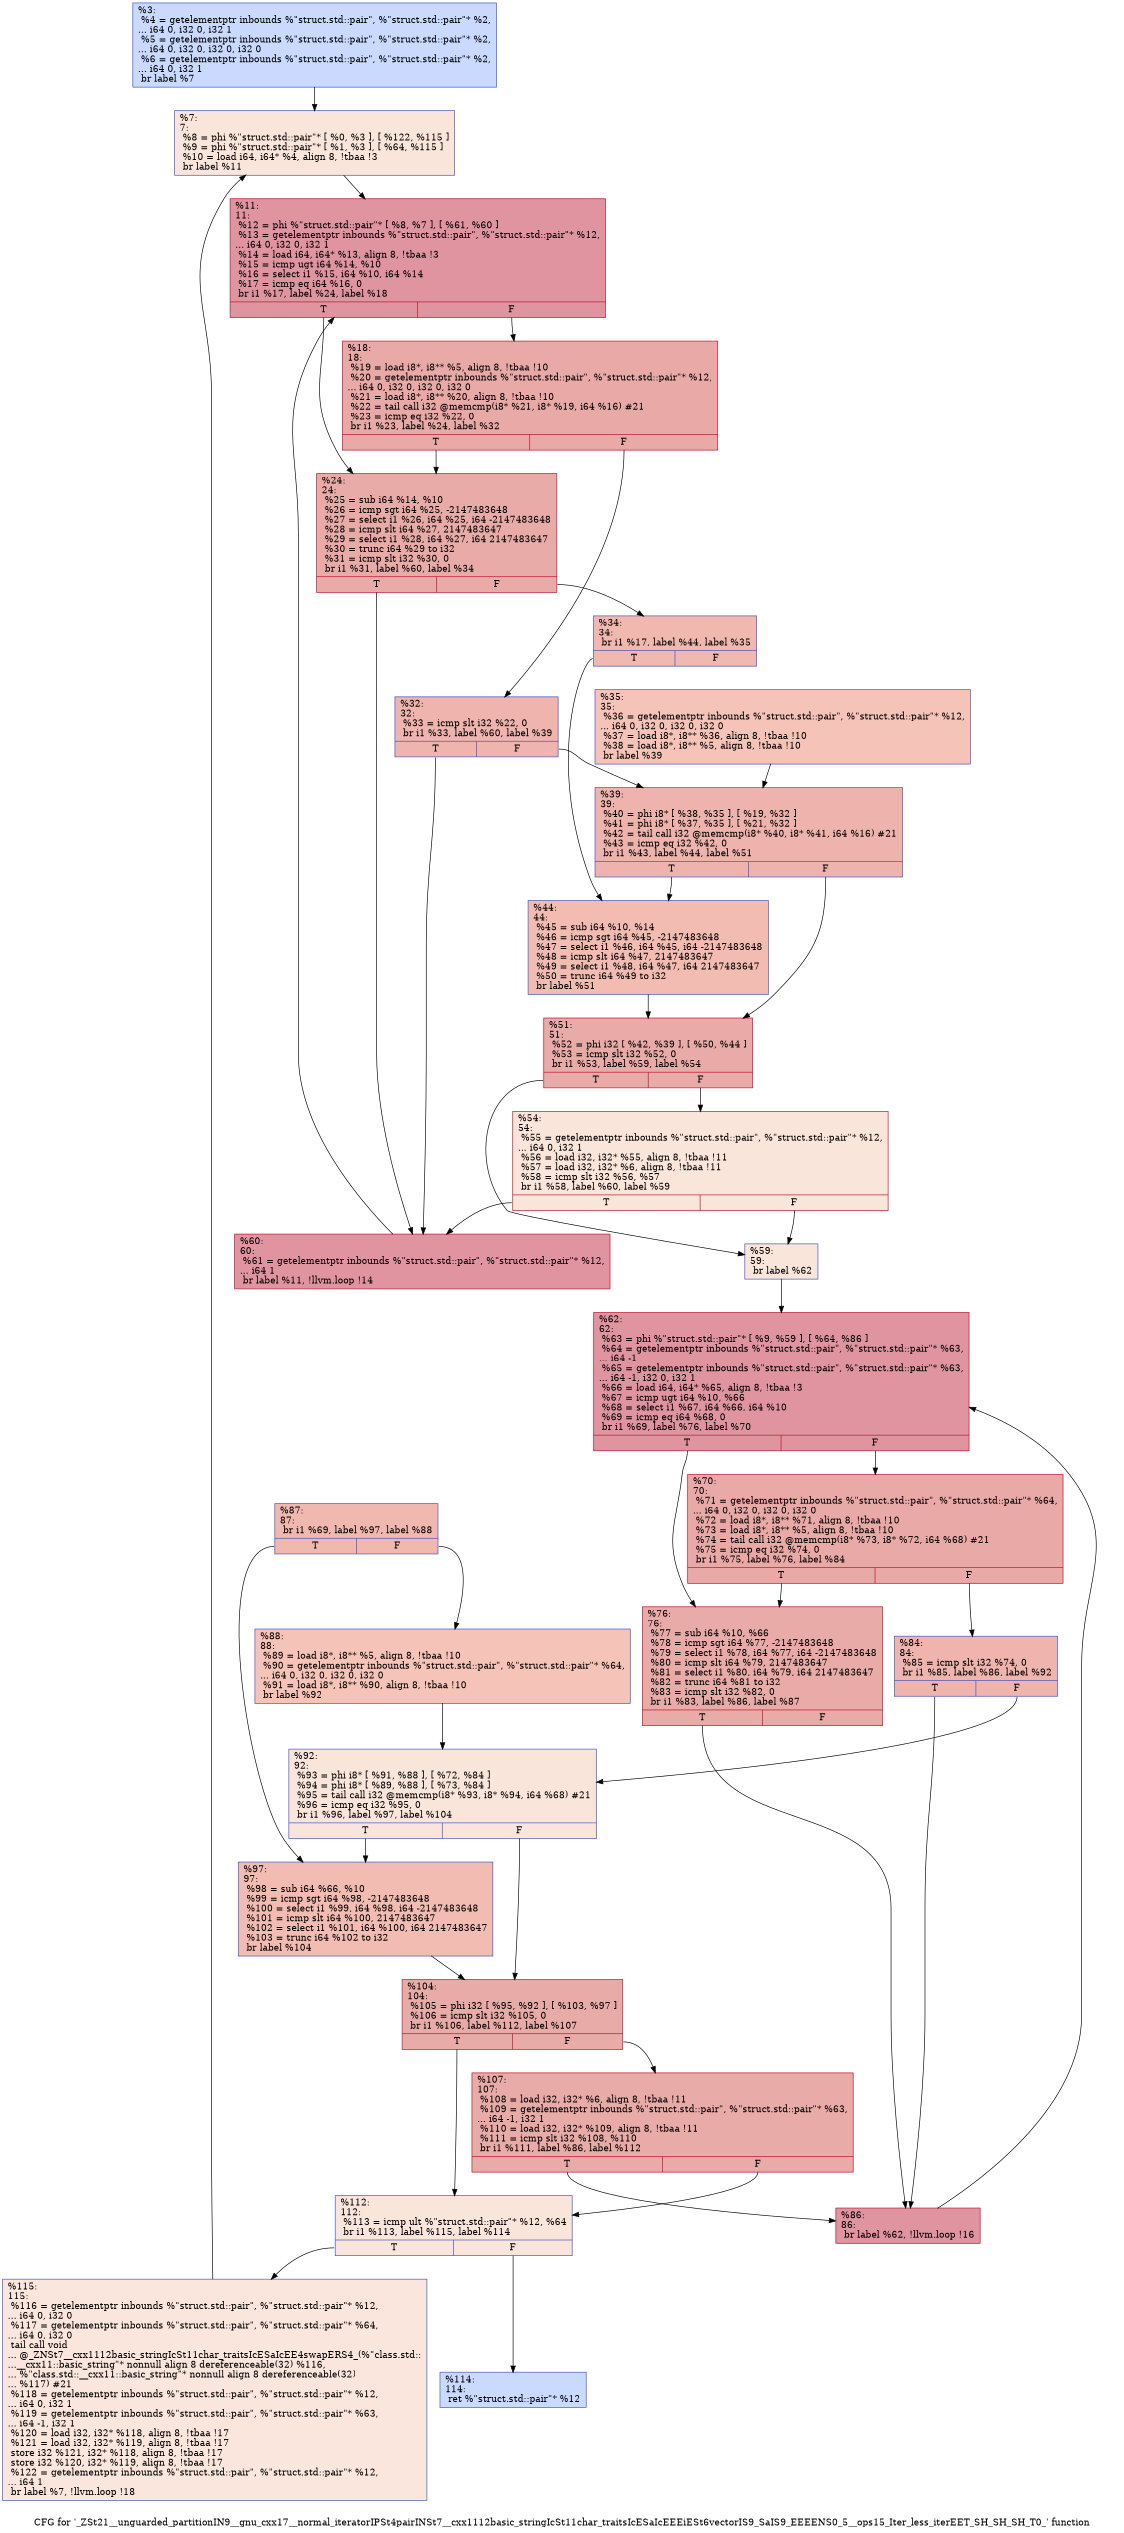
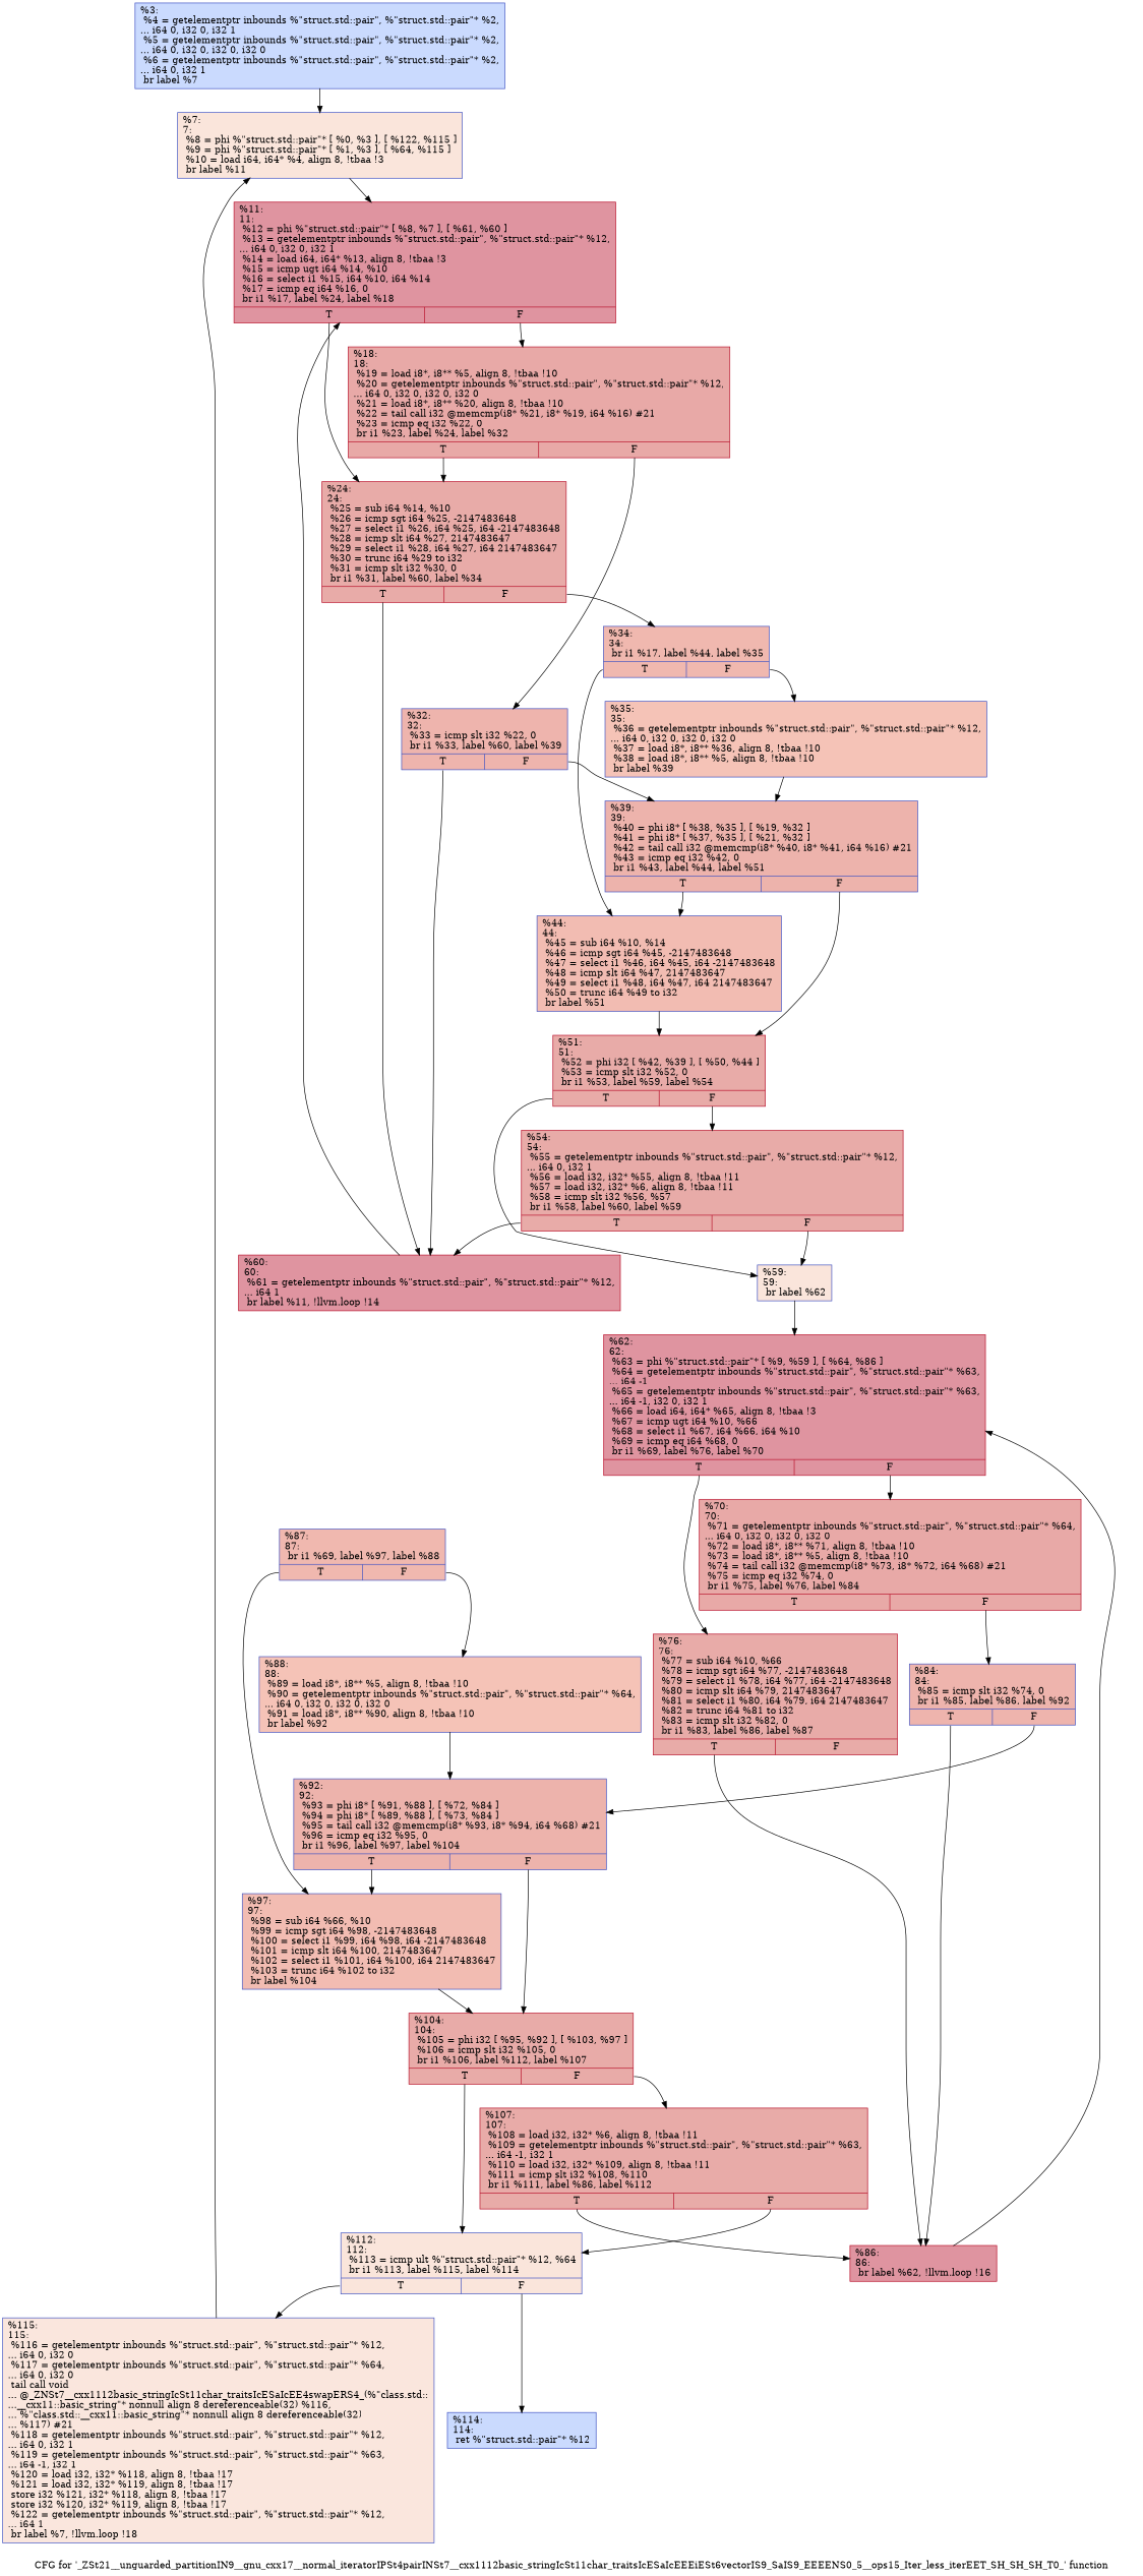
  digraph {
    label="CFG for '_ZSt21__unguarded_partitionIN9__gnu_cxx17__normal_iteratorIPSt4pairINSt7__cxx1112basic_stringIcSt11char_traitsIcESaIcEEEiESt6vectorIS9_SaIS9_EEEENS0_5__ops15_Iter_less_iterEET_SH_SH_SH_T0_' function"
    node [color="#3d50c3ff" fillcolor="#cc403a70" shape=record style=filled]
    edge [tailport=s0]
    n1 [fillcolor="#88abfd70" label="{%3:\l  %4 = getelementptr inbounds %\"struct.std::pair\", %\"struct.std::pair\"* %2,\l... i64 0, i32 0, i32 1\l  %5 = getelementptr inbounds %\"struct.std::pair\", %\"struct.std::pair\"* %2,\l... i64 0, i32 0, i32 0, i32 0\l  %6 = getelementptr inbounds %\"struct.std::pair\", %\"struct.std::pair\"* %2,\l... i64 0, i32 1\l  br label %7\l}"]
    n2 [fillcolor="#f4c5ad70" label="{%7:\l7:                                                \l  %8 = phi %\"struct.std::pair\"* [ %0, %3 ], [ %122, %115 ]\l  %9 = phi %\"struct.std::pair\"* [ %1, %3 ], [ %64, %115 ]\l  %10 = load i64, i64* %4, align 8, !tbaa !3\l  br label %11\l}"]
    n3 [color="#b70d28ff" fillcolor="#b70d2870" label="{%11:\l11:                                               \l  %12 = phi %\"struct.std::pair\"* [ %8, %7 ], [ %61, %60 ]\l  %13 = getelementptr inbounds %\"struct.std::pair\", %\"struct.std::pair\"* %12,\l... i64 0, i32 0, i32 1\l  %14 = load i64, i64* %13, align 8, !tbaa !3\l  %15 = icmp ugt i64 %14, %10\l  %16 = select i1 %15, i64 %10, i64 %14\l  %17 = icmp eq i64 %16, 0\l  br i1 %17, label %24, label %18\l|{<s0>T|<s1>F}}"]
    n4 [color="#b70d28ff" label="{%24:\l24:                                               \l  %25 = sub i64 %14, %10\l  %26 = icmp sgt i64 %25, -2147483648\l  %27 = select i1 %26, i64 %25, i64 -2147483648\l  %28 = icmp slt i64 %27, 2147483647\l  %29 = select i1 %28, i64 %27, i64 2147483647\l  %30 = trunc i64 %29 to i32\l  %31 = icmp slt i32 %30, 0\l  br i1 %31, label %60, label %34\l|{<s0>T|<s1>F}}"]
    n5 [color="#b70d28ff" fillcolor="#ca3b3770" label="{%18:\l18:                                               \l  %19 = load i8*, i8** %5, align 8, !tbaa !10\l  %20 = getelementptr inbounds %\"struct.std::pair\", %\"struct.std::pair\"* %12,\l... i64 0, i32 0, i32 0, i32 0\l  %21 = load i8*, i8** %20, align 8, !tbaa !10\l  %22 = tail call i32 @memcmp(i8* %21, i8* %19, i64 %16) #21\l  %23 = icmp eq i32 %22, 0\l  br i1 %23, label %24, label %32\l|{<s0>T|<s1>F}}"]
    n6 [color="#b70d28ff" fillcolor="#b70d2870" label="{%60:\l60:                                               \l  %61 = getelementptr inbounds %\"struct.std::pair\", %\"struct.std::pair\"* %12,\l... i64 1\l  br label %11, !llvm.loop !14\l}"]
    n7 [fillcolor="#dc5d4a70" label="{%34:\l34:                                               \l  br i1 %17, label %44, label %35\l|{<s0>T|<s1>F}}"]
    n8 [fillcolor="#d8564670" label="{%32:\l32:                                               \l  %33 = icmp slt i32 %22, 0\l  br i1 %33, label %60, label %39\l|{<s0>T|<s1>F}}"]
    n9 [fillcolor="#e1675170" label="{%44:\l44:                                               \l  %45 = sub i64 %10, %14\l  %46 = icmp sgt i64 %45, -2147483648\l  %47 = select i1 %46, i64 %45, i64 -2147483648\l  %48 = icmp slt i64 %47, 2147483647\l  %49 = select i1 %48, i64 %47, i64 2147483647\l  %50 = trunc i64 %49 to i32\l  br label %51\l}"]
    n10 [fillcolor="#e8765c70" label="{%35:\l35:                                               \l  %36 = getelementptr inbounds %\"struct.std::pair\", %\"struct.std::pair\"* %12,\l... i64 0, i32 0, i32 0, i32 0\l  %37 = load i8*, i8** %36, align 8, !tbaa !10\l  %38 = load i8*, i8** %5, align 8, !tbaa !10\l  br label %39\l}"]
    n11 [fillcolor="#d6524470" label="{%39:\l39:                                               \l  %40 = phi i8* [ %38, %35 ], [ %19, %32 ]\l  %41 = phi i8* [ %37, %35 ], [ %21, %32 ]\l  %42 = tail call i32 @memcmp(i8* %40, i8* %41, i64 %16) #21\l  %43 = icmp eq i32 %42, 0\l  br i1 %43, label %44, label %51\l|{<s0>T|<s1>F}}"]
    n12 [color="#b70d28ff" label="{%51:\l51:                                               \l  %52 = phi i32 [ %42, %39 ], [ %50, %44 ]\l  %53 = icmp slt i32 %52, 0\l  br i1 %53, label %59, label %54\l|{<s0>T|<s1>F}}"]
    n13 [fillcolor="#f4c5ad70" label="{%59:\l59:                                               \l  br label %62\l}"]
-   n14 [color="#b70d28ff" fillcolor="#f4c5ad70" label="{%54:\l54:                                               \l  %55 = getelementptr inbounds %\"struct.std::pair\", %\"struct.std::pair\"* %12,\l... i64 0, i32 1\l  %56 = load i32, i32* %55, align 8, !tbaa !11\l  %57 = load i32, i32* %6, align 8, !tbaa !11\l  %58 = icmp slt i32 %56, %57\l  br i1 %58, label %60, label %59\l|{<s0>T|<s1>F}}"]
+   n14 [color="#b70d28ff" label="{%54:\l54:                                               \l  %55 = getelementptr inbounds %\"struct.std::pair\", %\"struct.std::pair\"* %12,\l... i64 0, i32 1\l  %56 = load i32, i32* %55, align 8, !tbaa !11\l  %57 = load i32, i32* %6, align 8, !tbaa !11\l  %58 = icmp slt i32 %56, %57\l  br i1 %58, label %60, label %59\l|{<s0>T|<s1>F}}"]
    n15 [color="#b70d28ff" fillcolor="#b70d2870" label="{%62:\l62:                                               \l  %63 = phi %\"struct.std::pair\"* [ %9, %59 ], [ %64, %86 ]\l  %64 = getelementptr inbounds %\"struct.std::pair\", %\"struct.std::pair\"* %63,\l... i64 -1\l  %65 = getelementptr inbounds %\"struct.std::pair\", %\"struct.std::pair\"* %63,\l... i64 -1, i32 0, i32 1\l  %66 = load i64, i64* %65, align 8, !tbaa !3\l  %67 = icmp ugt i64 %10, %66\l  %68 = select i1 %67, i64 %66, i64 %10\l  %69 = icmp eq i64 %68, 0\l  br i1 %69, label %76, label %70\l|{<s0>T|<s1>F}}"]
    n16 [color="#b70d28ff" label="{%76:\l76:                                               \l  %77 = sub i64 %10, %66\l  %78 = icmp sgt i64 %77, -2147483648\l  %79 = select i1 %78, i64 %77, i64 -2147483648\l  %80 = icmp slt i64 %79, 2147483647\l  %81 = select i1 %80, i64 %79, i64 2147483647\l  %82 = trunc i64 %81 to i32\l  %83 = icmp slt i32 %82, 0\l  br i1 %83, label %86, label %87\l|{<s0>T|<s1>F}}"]
    n17 [color="#b70d28ff" fillcolor="#ca3b3770" label="{%70:\l70:                                               \l  %71 = getelementptr inbounds %\"struct.std::pair\", %\"struct.std::pair\"* %64,\l... i64 0, i32 0, i32 0, i32 0\l  %72 = load i8*, i8** %71, align 8, !tbaa !10\l  %73 = load i8*, i8** %5, align 8, !tbaa !10\l  %74 = tail call i32 @memcmp(i8* %73, i8* %72, i64 %68) #21\l  %75 = icmp eq i32 %74, 0\l  br i1 %75, label %76, label %84\l|{<s0>T|<s1>F}}"]
    n18 [color="#b70d28ff" fillcolor="#b70d2870" label="{%86:\l86:                                               \l  br label %62, !llvm.loop !16\l}"]
    n19 [fillcolor="#d8564670" label="{%84:\l84:                                               \l  %85 = icmp slt i32 %74, 0\l  br i1 %85, label %86, label %92\l|{<s0>T|<s1>F}}"]
    n20 [fillcolor="#dc5d4a70" label="{%87:\l87:                                               \l  br i1 %69, label %97, label %88\l|{<s0>T|<s1>F}}"]
    n21 [fillcolor="#e1675170" label="{%97:\l97:                                               \l  %98 = sub i64 %66, %10\l  %99 = icmp sgt i64 %98, -2147483648\l  %100 = select i1 %99, i64 %98, i64 -2147483648\l  %101 = icmp slt i64 %100, 2147483647\l  %102 = select i1 %101, i64 %100, i64 2147483647\l  %103 = trunc i64 %102 to i32\l  br label %104\l}"]
    n22 [fillcolor="#e8765c70" label="{%88:\l88:                                               \l  %89 = load i8*, i8** %5, align 8, !tbaa !10\l  %90 = getelementptr inbounds %\"struct.std::pair\", %\"struct.std::pair\"* %64,\l... i64 0, i32 0, i32 0, i32 0\l  %91 = load i8*, i8** %90, align 8, !tbaa !10\l  br label %92\l}"]
-   n23 [fillcolor="#f4c5ad70" label="{%92:\l92:                                               \l  %93 = phi i8* [ %91, %88 ], [ %72, %84 ]\l  %94 = phi i8* [ %89, %88 ], [ %73, %84 ]\l  %95 = tail call i32 @memcmp(i8* %93, i8* %94, i64 %68) #21\l  %96 = icmp eq i32 %95, 0\l  br i1 %96, label %97, label %104\l|{<s0>T|<s1>F}}"]
+   n23 [fillcolor="#d6524470" label="{%92:\l92:                                               \l  %93 = phi i8* [ %91, %88 ], [ %72, %84 ]\l  %94 = phi i8* [ %89, %88 ], [ %73, %84 ]\l  %95 = tail call i32 @memcmp(i8* %93, i8* %94, i64 %68) #21\l  %96 = icmp eq i32 %95, 0\l  br i1 %96, label %97, label %104\l|{<s0>T|<s1>F}}"]
    n24 [color="#b70d28ff" label="{%104:\l104:                                              \l  %105 = phi i32 [ %95, %92 ], [ %103, %97 ]\l  %106 = icmp slt i32 %105, 0\l  br i1 %106, label %112, label %107\l|{<s0>T|<s1>F}}"]
    n25 [fillcolor="#f4c5ad70" label="{%112:\l112:                                              \l  %113 = icmp ult %\"struct.std::pair\"* %12, %64\l  br i1 %113, label %115, label %114\l|{<s0>T|<s1>F}}"]
    n26 [color="#b70d28ff" label="{%107:\l107:                                              \l  %108 = load i32, i32* %6, align 8, !tbaa !11\l  %109 = getelementptr inbounds %\"struct.std::pair\", %\"struct.std::pair\"* %63,\l... i64 -1, i32 1\l  %110 = load i32, i32* %109, align 8, !tbaa !11\l  %111 = icmp slt i32 %108, %110\l  br i1 %111, label %86, label %112\l|{<s0>T|<s1>F}}"]
    n27 [fillcolor="#f3c7b170" label="{%115:\l115:                                              \l  %116 = getelementptr inbounds %\"struct.std::pair\", %\"struct.std::pair\"* %12,\l... i64 0, i32 0\l  %117 = getelementptr inbounds %\"struct.std::pair\", %\"struct.std::pair\"* %64,\l... i64 0, i32 0\l  tail call void\l... @_ZNSt7__cxx1112basic_stringIcSt11char_traitsIcESaIcEE4swapERS4_(%\"class.std::\l...__cxx11::basic_string\"* nonnull align 8 dereferenceable(32) %116,\l... %\"class.std::__cxx11::basic_string\"* nonnull align 8 dereferenceable(32)\l... %117) #21\l  %118 = getelementptr inbounds %\"struct.std::pair\", %\"struct.std::pair\"* %12,\l... i64 0, i32 1\l  %119 = getelementptr inbounds %\"struct.std::pair\", %\"struct.std::pair\"* %63,\l... i64 -1, i32 1\l  %120 = load i32, i32* %118, align 8, !tbaa !17\l  %121 = load i32, i32* %119, align 8, !tbaa !17\l  store i32 %121, i32* %118, align 8, !tbaa !17\l  store i32 %120, i32* %119, align 8, !tbaa !17\l  %122 = getelementptr inbounds %\"struct.std::pair\", %\"struct.std::pair\"* %12,\l... i64 1\l  br label %7, !llvm.loop !18\l}"]
    n28 [fillcolor="#88abfd70" label="{%114:\l114:                                              \l  ret %\"struct.std::pair\"* %12\l}"]
    n1 -> n2
    n2 -> n3
    n3 -> n4
    n3 -> n5 [tailport=s1]
    n4 -> n6
    n4 -> n7 [tailport=s1]
    n5 -> n4
    n5 -> n8 [tailport=s1]
    n6 -> n3
    n7 -> n9
+   n7 -> n10 [tailport=s1]
    n8 -> n6
    n8 -> n11 [tailport=s1]
    n9 -> n12
    n10 -> n11
    n11 -> n9
    n11 -> n12 [tailport=s1]
    n12 -> n13
    n12 -> n14 [tailport=s1]
    n13 -> n15
    n14 -> n6
    n14 -> n13 [tailport=s1]
    n15 -> n16
    n15 -> n17 [tailport=s1]
    n16 -> n18
-   n17 -> n16
    n17 -> n19 [tailport=s1]
    n18 -> n15
    n19 -> n18
    n19 -> n23 [tailport=s1]
    n20 -> n21
    n20 -> n22 [tailport=s1]
    n21 -> n24
    n22 -> n23
    n23 -> n21
    n23 -> n24 [tailport=s1]
    n24 -> n25
    n24 -> n26 [tailport=s1]
    n25 -> n27
    n25 -> n28 [tailport=s1]
    n26 -> n18
    n26 -> n25 [tailport=s1]
    n27 -> n2
  }
